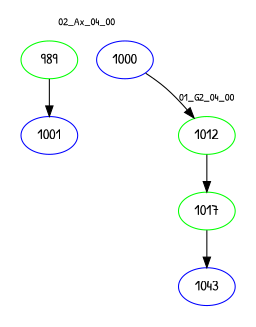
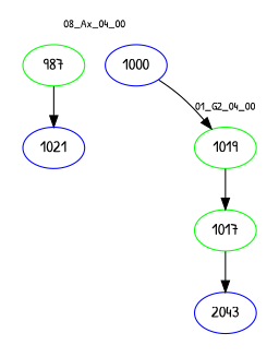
  digraph {
    fontname="Patrick Hand"
    node [color=blue fontname="Patrick Hand"]
    edge [color=black fontname="Patrick Hand"]
    n1 [label=1000]
-   n2 [color=green label=989]
-   n3 [label=1001]
-   n4 [color=green label=1012]
+   n2 [color=green label=987]
+   n3 [label=1021]
+   n4 [color=green label=1019]
    n5 [color=green label=1017]
-   n6 [label=1043]
+   n6 [label=2043]
    subgraph cluster_1 {
      color=white
      fontsize=10
-     label="02_Ax_04_00"
+     label="08_Ax_04_00"
      n1
      n2
      n3
    }
    subgraph cluster_2 {
      color=white
      fontsize=10
      label="01_G2_04_00"
      n4
      n5
      n6
    }
    n1 -> n4
    n2 -> n3
    n4 -> n5
    n5 -> n6
  }
